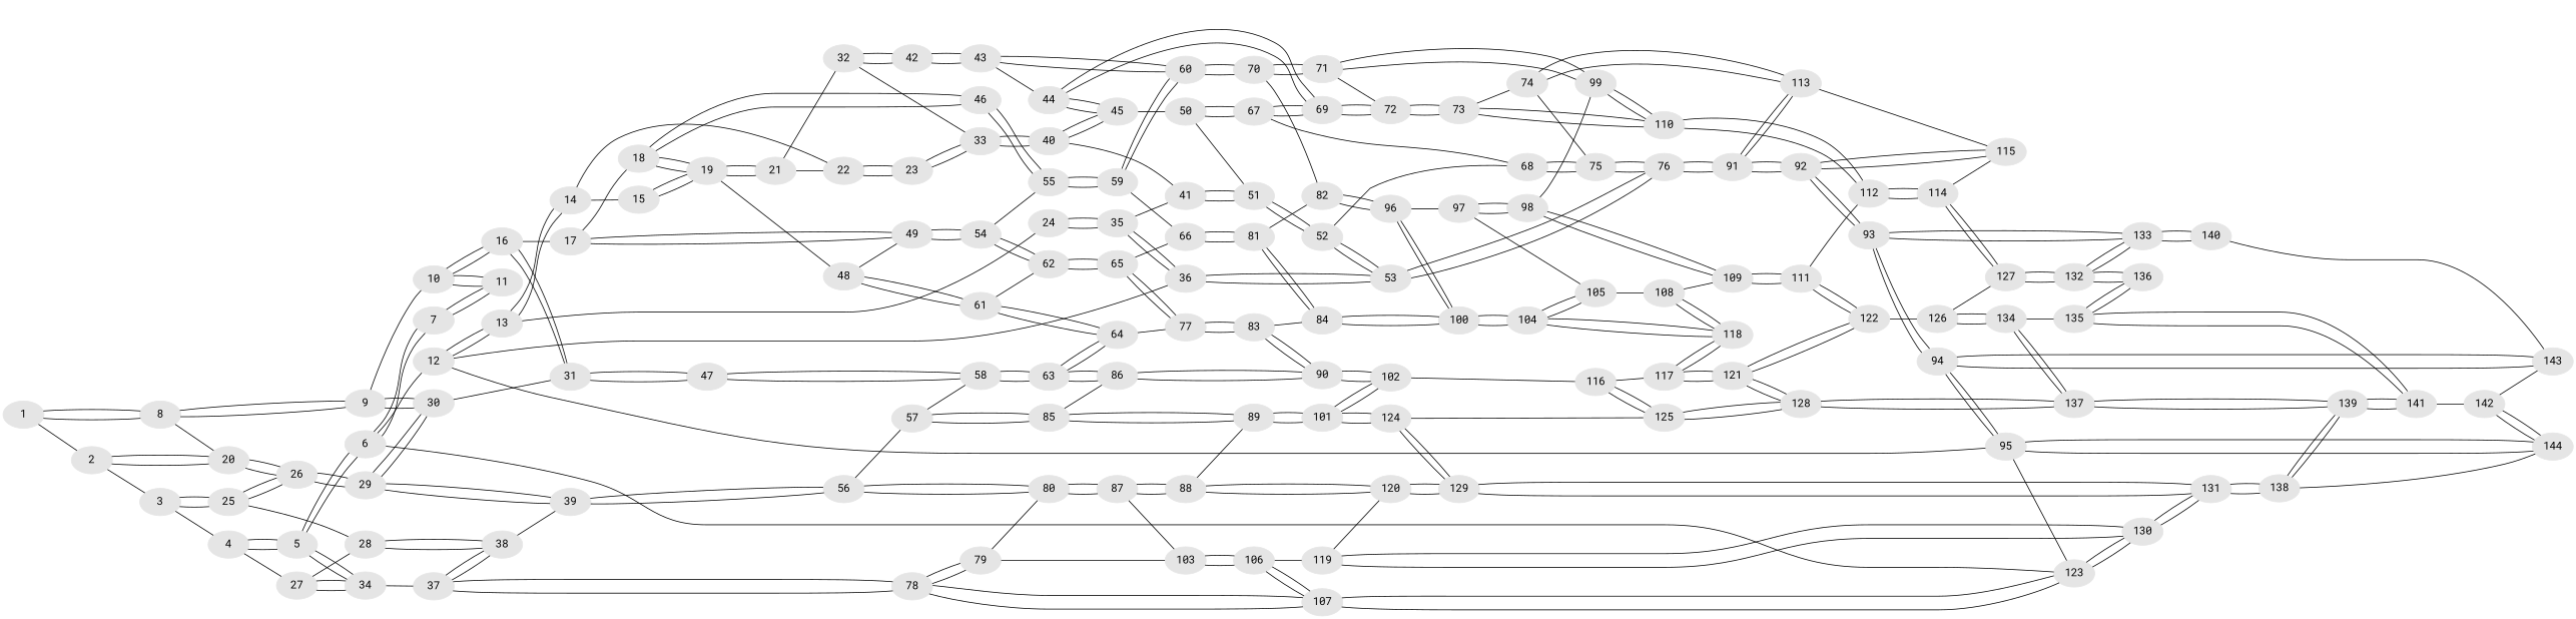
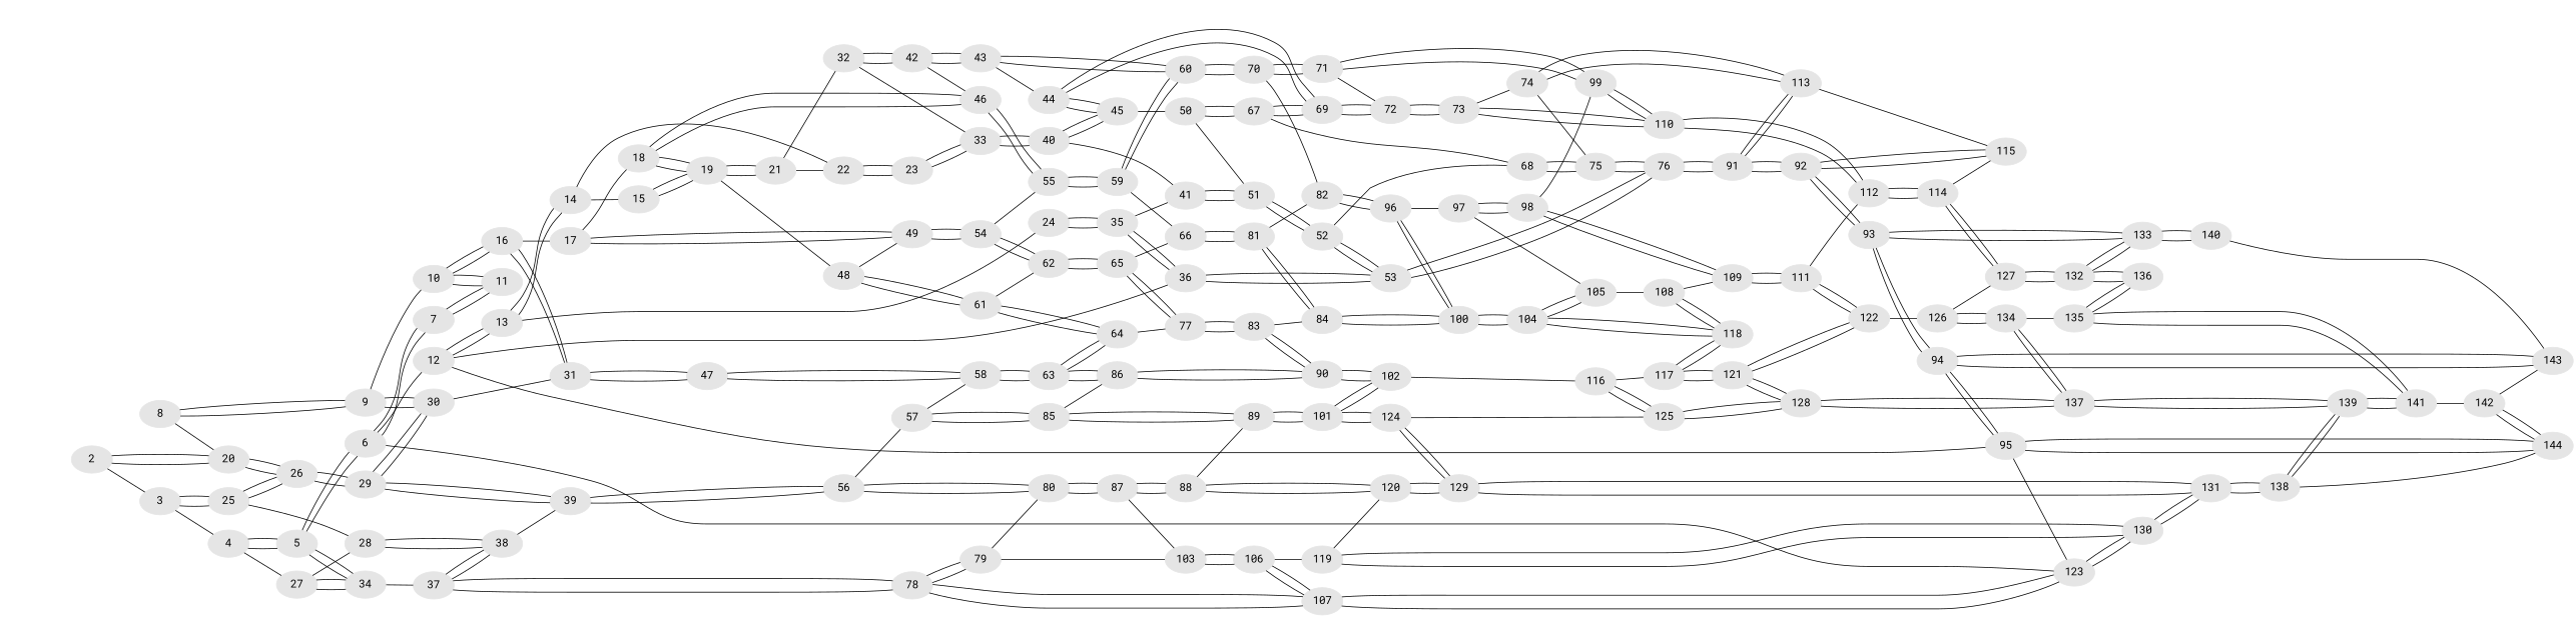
  graph {
    fontname="Roboto Mono"
    rankdir=LR
    node [color=gray90 fontname="Roboto Mono" style=filled]
    edge [fontname="Roboto Mono"]
-   1
    2
    8
    3
    20
    9
    4
    25
    26
    5
    27
    28
    6
    34
    7
    12
    123
    37
    11
    13
    36
    95
    130
    10
    30
    16
    31
    17
    14
    24
    53
    144
    15
    22
    35
    19
    23
    21
    48
    18
    49
    47
    46
    54
    55
    32
    29
    33
    42
    40
    41
    38
    39
    56
    58
    43
    45
    78
    51
    76
    79
    107
    57
    80
    50
    52
    44
    60
    69
    70
    72
    67
    59
    61
    63
    62
    64
    68
    75
    91
    65
    66
    85
    87
    86
    89
    81
    71
    82
    77
    90
    83
    84
    73
    99
    96
    110
    74
    113
    112
    115
    92
    103
    106
    88
    100
    97
    102
    104
    101
    120
    129
    124
    116
    93
    94
    133
    143
    140
    98
    105
    109
    108
    111
    118
    125
    117
    119
    122
    114
    126
    127
    132
    121
    128
    131
    137
    134
    135
    136
    139
    138
    141
    142
-   1 -- 2
-   1 -- 8
-   1 -- 8
    2 -- 3
    2 -- 20
    2 -- 20
    8 -- 20
    8 -- 9
    8 -- 9
    3 -- 4
    3 -- 25
    3 -- 25
    20 -- 26
    20 -- 26
    9 -- 10
    9 -- 30
    9 -- 30
    4 -- 5
    4 -- 5
    4 -- 27
    25 -- 26
    25 -- 26
    25 -- 28
    26 -- 29
    26 -- 29
    5 -- 6
    5 -- 6
    5 -- 34
    5 -- 34
    27 -- 28
    27 -- 34
    27 -- 34
    28 -- 38
    28 -- 38
    6 -- 7
    6 -- 7
    6 -- 12
    6 -- 123
    34 -- 37
    7 -- 11
    7 -- 11
    12 -- 13
    12 -- 13
    12 -- 36
    12 -- 95
    123 -- 130
    123 -- 130
    37 -- 38
    37 -- 38
    37 -- 78
    37 -- 78
    13 -- 14
    13 -- 14
    13 -- 24
    36 -- 53
    36 -- 53
    95 -- 123
    95 -- 144
    95 -- 144
    130 -- 131
    130 -- 131
    10 -- 11
    10 -- 11
    10 -- 16
    10 -- 16
    30 -- 31
    16 -- 31
    16 -- 31
    16 -- 17
    31 -- 47
    31 -- 47
    17 -- 18
    17 -- 49
    17 -- 49
    14 -- 15
    14 -- 22
    24 -- 35
    24 -- 35
    53 -- 76
    53 -- 76
    15 -- 19
    15 -- 19
    22 -- 23
    22 -- 23
    35 -- 36
    35 -- 36
    35 -- 41
    19 -- 21
    19 -- 21
    19 -- 48
    23 -- 33
    23 -- 33
    21 -- 22
    21 -- 32
    48 -- 49
    48 -- 61
    48 -- 61
    18 -- 19
    18 -- 19
    18 -- 46
    18 -- 46
    49 -- 54
    49 -- 54
    47 -- 58
    47 -- 58
    46 -- 55
    46 -- 55
    54 -- 55
    54 -- 62
    54 -- 62
    55 -- 59
    55 -- 59
    32 -- 33
    32 -- 42
    32 -- 42
    29 -- 30
    29 -- 30
    29 -- 39
    29 -- 39
    33 -- 40
    33 -- 40
+   42 -- 46
    42 -- 43
    42 -- 43
    40 -- 41
    40 -- 45
    40 -- 45
    41 -- 51
    41 -- 51
    38 -- 39
    39 -- 56
    39 -- 56
    56 -- 57
    56 -- 80
    56 -- 80
    58 -- 63
    58 -- 63
    43 -- 44
    43 -- 60
    43 -- 60
    45 -- 50
    78 -- 79
    78 -- 79
    78 -- 107
    78 -- 107
    51 -- 52
    51 -- 52
    76 -- 91
    76 -- 91
    79 -- 80
    79 -- 103
    107 -- 123
    107 -- 123
    57 -- 58
    57 -- 85
    57 -- 85
    80 -- 87
    80 -- 87
    50 -- 51
    50 -- 67
    50 -- 67
    52 -- 53
    52 -- 53
    52 -- 68
    44 -- 45
    44 -- 45
    44 -- 69
    44 -- 69
    60 -- 70
    60 -- 70
    69 -- 72
    69 -- 72
    70 -- 71
    70 -- 71
    70 -- 82
    72 -- 73
    72 -- 73
    67 -- 69
    67 -- 69
    67 -- 68
    59 -- 60
    59 -- 60
    59 -- 66
    61 -- 62
    61 -- 64
    61 -- 64
    63 -- 64
    63 -- 64
    63 -- 86
    63 -- 86
    62 -- 65
    62 -- 65
    64 -- 77
    68 -- 75
    68 -- 75
    75 -- 76
    75 -- 76
    91 -- 113
    91 -- 113
    91 -- 92
    91 -- 92
    65 -- 66
    65 -- 77
    65 -- 77
    66 -- 81
    66 -- 81
    85 -- 86
    85 -- 89
    85 -- 89
    87 -- 103
    87 -- 88
    87 -- 88
    86 -- 90
    86 -- 90
    89 -- 101
    89 -- 101
    81 -- 82
    81 -- 84
    81 -- 84
    71 -- 72
    71 -- 99
    71 -- 99
    82 -- 96
    82 -- 96
    77 -- 83
    77 -- 83
    90 -- 102
    90 -- 102
    83 -- 90
    83 -- 90
    83 -- 84
    84 -- 100
    84 -- 100
    73 -- 110
    73 -- 110
    73 -- 74
    99 -- 110
    99 -- 110
    96 -- 100
    96 -- 100
    96 -- 97
    110 -- 112
    110 -- 112
    74 -- 75
    74 -- 113
    74 -- 113
    113 -- 115
    112 -- 114
    112 -- 114
    92 -- 115
    92 -- 115
    92 -- 93
    92 -- 93
    103 -- 106
    103 -- 106
    106 -- 107
    106 -- 107
    106 -- 119
    88 -- 89
    88 -- 120
    88 -- 120
    100 -- 104
    100 -- 104
    97 -- 98
    97 -- 98
    97 -- 105
    102 -- 116
    104 -- 105
    104 -- 105
    104 -- 118
    104 -- 118
    101 -- 102
    101 -- 102
    101 -- 124
    101 -- 124
    120 -- 129
    120 -- 129
    129 -- 131
    129 -- 131
    124 -- 129
    124 -- 129
    124 -- 125
    116 -- 125
    116 -- 125
    116 -- 117
    93 -- 94
    93 -- 94
    93 -- 133
    93 -- 133
    94 -- 95
    94 -- 95
    94 -- 143
    94 -- 143
    133 -- 140
    133 -- 140
    140 -- 143
    98 -- 99
    98 -- 109
    98 -- 109
    105 -- 108
    109 -- 111
    109 -- 111
    108 -- 109
    108 -- 118
    108 -- 118
    111 -- 112
    111 -- 122
    111 -- 122
    125 -- 128
    125 -- 128
    117 -- 118
    117 -- 118
    117 -- 121
    117 -- 121
    119 -- 130
    119 -- 130
    119 -- 120
    122 -- 126
    114 -- 115
    114 -- 127
    114 -- 127
    126 -- 127
    126 -- 134
    126 -- 134
    127 -- 132
    127 -- 132
    132 -- 133
    132 -- 133
    132 -- 136
    132 -- 136
    121 -- 122
    121 -- 122
    121 -- 128
    121 -- 128
    128 -- 137
    128 -- 137
    131 -- 138
    131 -- 138
    137 -- 139
    137 -- 139
    134 -- 137
    134 -- 137
    134 -- 135
    135 -- 136
    135 -- 136
    135 -- 141
    135 -- 141
    139 -- 141
    139 -- 141
    138 -- 144
    138 -- 139
    138 -- 139
    141 -- 142
    142 -- 144
    142 -- 144
    142 -- 143
  }
